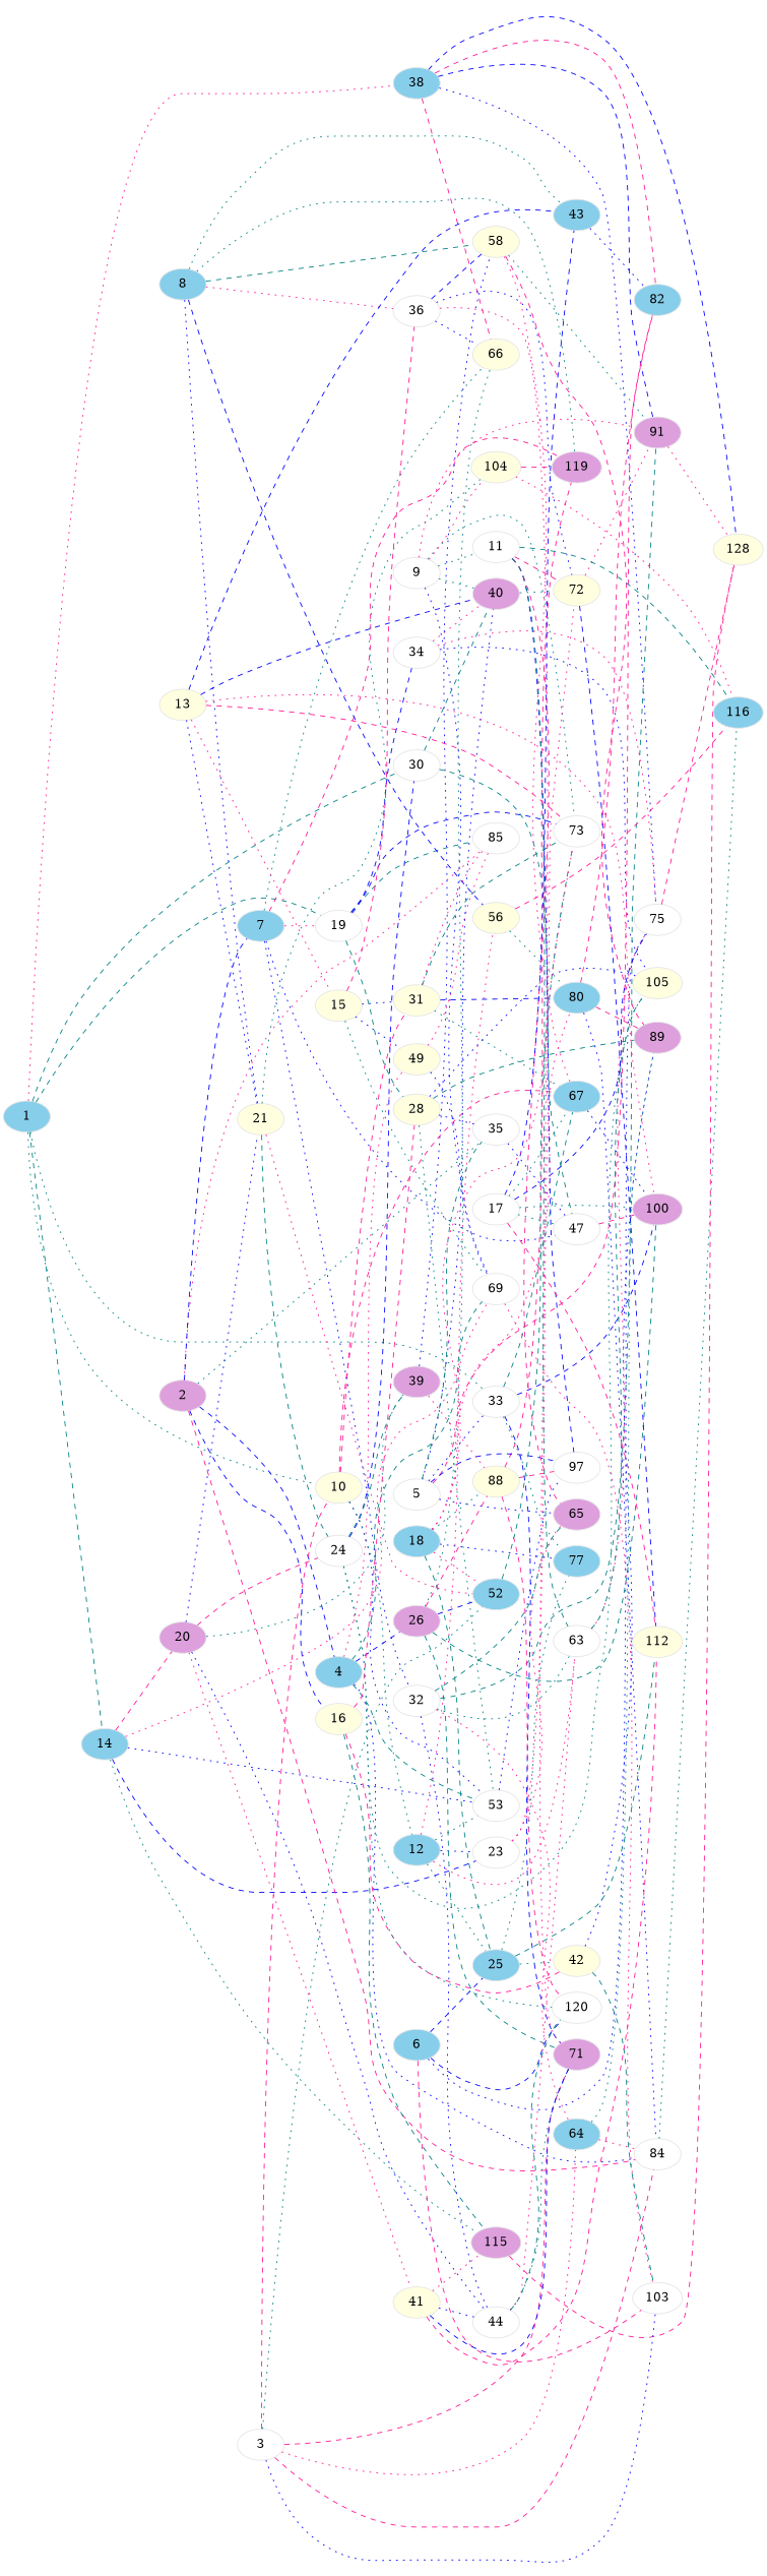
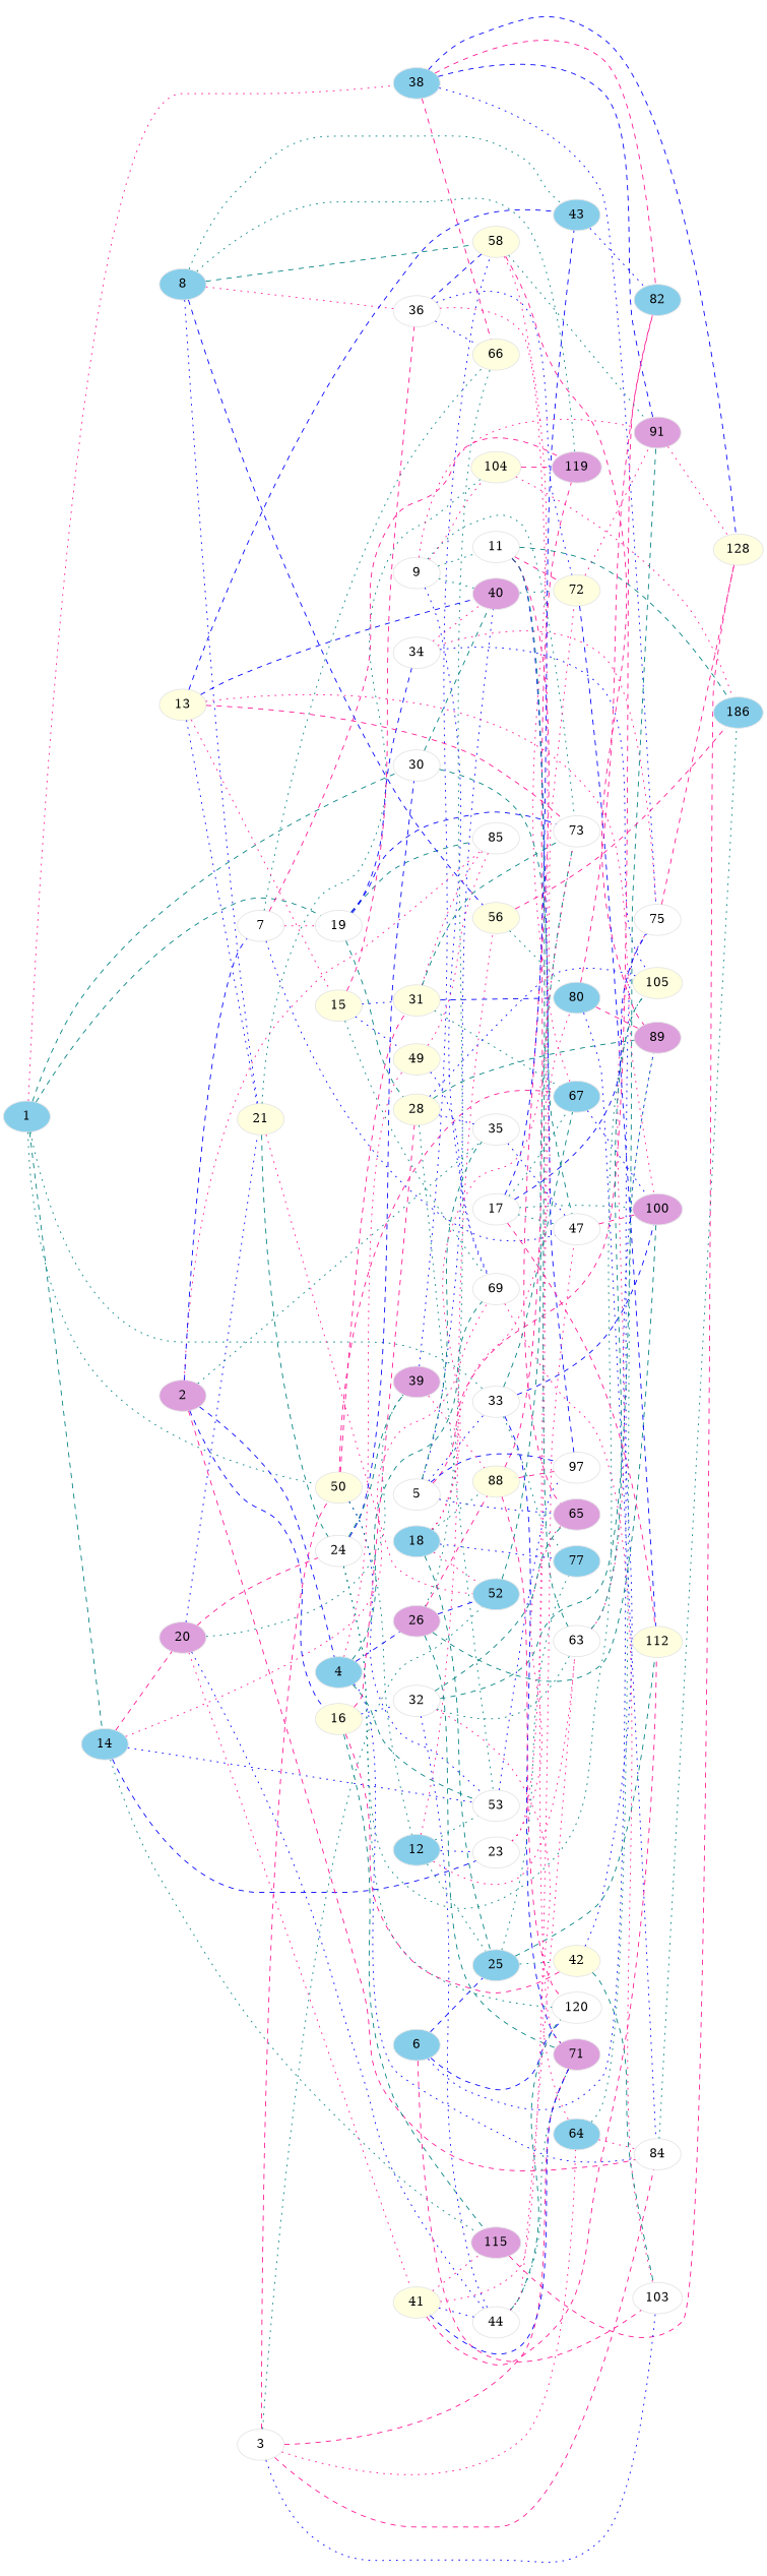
  graph {
    rankdir=LR
    node [color=gray90 fillcolor=white style=filled]
    edge [color=deeppink style=dotted]
    1 [fillcolor=skyblue super="+76"]
-   10 [fillcolor=lightyellow super="+78"]
+   10 [fillcolor=lightyellow super="+78" label=50]
    14 [fillcolor=skyblue super="+54"]
    19 [super="+22"]
    30
    33 [super="+96"]
    38 [fillcolor=skyblue super="+94"]
    53 [super="+107"]
    12 [fillcolor=skyblue super="+110"]
    31 [fillcolor=lightyellow super="+123"]
    67 [fillcolor=skyblue super="+68"]
    69 [super="+124"]
    23
    20 [fillcolor=plum super="+62"]
    115 [fillcolor=plum]
    85
    73 [super="+111"]
    28 [fillcolor=lightyellow super="+50"]
    34
    40 [fillcolor=plum super="+83"]
    47 [super="+87"]
    71 [fillcolor=plum super="+92"]
    100 [fillcolor=plum super="+113"]
    77 [fillcolor=skyblue]
    82 [fillcolor=skyblue]
    75 [super="+108"]
    66 [fillcolor=lightyellow]
    91 [fillcolor=plum super="+118"]
    n29 [fillcolor=lightyellow label=128]
    2 [fillcolor=plum super="+79"]
    4 [fillcolor=skyblue super="+48"]
-   7 [fillcolor=skyblue super="+29"]
+   7 [super="+29"]
    16 [fillcolor=lightyellow]
    35
    84 [super="+98"]
    26 [fillcolor=plum super="+60"]
    49 [fillcolor=lightyellow]
    32 [super="+81"]
    119 [fillcolor=plum]
    42 [fillcolor=lightyellow]
-   116 [fillcolor=skyblue]
+   116 [fillcolor=skyblue label=186]
    3 [super="+45"]
    52 [fillcolor=skyblue super="+86"]
    64 [fillcolor=skyblue]
    103
    89 [fillcolor=plum super="+114"]
    88 [fillcolor=lightyellow super="+90"]
    97
    5 [super="+46"]
    65 [fillcolor=plum]
    72 [fillcolor=lightyellow super="+99"]
    6 [fillcolor=skyblue super="+51"]
    25 [fillcolor=skyblue super="+74"]
    120
    112 [fillcolor=lightyellow]
    63 [super="+121"]
    44 [super="+101"]
    8 [fillcolor=skyblue super="+93"]
    21 [fillcolor=lightyellow super="+59"]
    36 [super="+61"]
    43 [fillcolor=skyblue]
    56 [fillcolor=lightyellow]
    58 [fillcolor=lightyellow super="+109"]
    104 [fillcolor=lightyellow]
    24 [super="+125"]
    80 [fillcolor=skyblue super="+95"]
    9 [super="+27"]
    11 [super="+106"]
    105 [fillcolor=lightyellow]
    13 [fillcolor=lightyellow super="+70"]
    15 [fillcolor=lightyellow super="+57"]
    39 [fillcolor=plum]
    41 [fillcolor=lightyellow super="+102"]
    17 [super="+117"]
    18 [fillcolor=skyblue super="+37"]
    1 -- 10 [color=teal]
    1 -- 14 [color=teal style=dashed]
    1 -- 19 [color=teal style=dashed]
    1 -- 30 [color=teal style=dashed]
    1 -- 33 [color=teal]
    1 -- 38
    10 -- 53 [color=blue]
    10 -- 12 [color=teal]
    10 -- 31 [style=dashed]
    10 -- 67 [style=dashed]
    14 -- 53 [color=blue]
    14 -- 69
    14 -- 23 [color=blue style=dashed]
    14 -- 20 [style=dashed]
    14 -- 115 [color=teal]
    19 -- 85 [color=teal style=dashed]
    19 -- 73 [color=blue style=dashed]
    19 -- 28 [color=teal style=dashed]
    19 -- 34 [color=blue style=dashed]
    30 -- 40 [color=teal style=dashed]
    30 -- 47 [color=teal style=dashed]
    33 -- 67 [color=teal style=dashed]
    33 -- 71 [color=blue style=dashed]
    33 -- 100 [color=blue style=dashed]
    33 -- 77 [color=teal]
    38 -- 82 [style=dashed]
    38 -- 75 [color=blue]
    38 -- 66 [style=dashed]
    38 -- 91 [color=blue style=dashed]
    38 -- n29 [color=blue style=dashed]
    53 -- 97 [color=blue]
    12 -- 53 [color=teal]
    12 -- 23 [color=blue]
    12 -- 25 [color=teal]
    12 -- 63
    12 -- 56
    31 -- 67 [color=teal]
    31 -- 85
    31 -- 73 [color=teal style=dashed]
    31 -- 80 [color=blue style=dashed]
    67 -- 100 [color=blue]
    69 -- 103
    23 -- 65
    23 -- 80
    20 -- 44 [color=blue]
    20 -- 21 [color=blue]
    20 -- 24 [style=dashed]
    20 -- 39 [color=teal]
    20 -- 41
    115 -- n29 [style=dashed]
    28 -- 53 [color=teal]
    28 -- 35 [color=blue]
    28 -- 89 [color=teal style=dashed]
    28 -- 105 [color=blue]
    34 -- 40
    34 -- 75
    34 -- 105 [color=blue]
    40 -- 72 [color=teal]
    47 -- 100 [style=dashed]
    75 -- n29 [style=dashed]
    91 -- n29
    2 -- 85
    2 -- 4 [color=blue style=dashed]
    2 -- 7 [color=blue style=dashed]
    2 -- 16 [color=blue style=dashed]
    2 -- 35 [color=teal]
    2 -- 84 [style=dashed]
    4 -- 53 [color=teal style=dashed]
    4 -- 69 [color=teal style=dashed]
    4 -- 84 [color=blue]
    4 -- 26 [color=blue style=dashed]
    4 -- 49
    7 -- 19
    7 -- 47 [color=blue]
    7 -- 66 [color=teal]
-   7 -- 32 [color=blue]
+   16 -- 32 [color=blue]
    7 -- 119 [style=dashed]
    16 -- 115 [color=teal style=dashed]
    16 -- 28 [style=dashed]
    16 -- 42 [style=dashed]
    35 -- 47 [color=blue]
    84 -- 116 [color=teal]
    26 -- 71 [color=teal style=dashed]
    26 -- 100 [color=teal style=dashed]
    26 -- 66 [color=teal]
    26 -- 52 [color=blue style=dashed]
    26 -- 88 [style=dashed]
    49 -- 69 [color=blue]
    49 -- 85
    32 -- 91 [color=teal style=dashed]
    32 -- 64
    32 -- 65 [color=teal style=dashed]
    32 -- 63 [color=teal]
    32 -- 44 [color=blue]
    42 -- 103 [color=teal style=dashed]
    42 -- 89 [color=blue]
    3 -- 10 [style=dashed]
    3 -- 71 [style=dashed]
    3 -- 84 [style=dashed]
    3 -- 52 [color=teal]
    3 -- 64
    3 -- 103 [color=blue]
    52 -- 73 [color=teal style=dashed]
    64 -- 84
    64 -- 89 [color=teal]
    88 -- 119 [style=dashed]
    88 -- 97 [style=dashed]
    88 -- 120 [style=dashed]
    5 -- 33 [color=blue]
    5 -- 40 [color=blue]
    5 -- 82 [style=dashed]
    5 -- 35 [color=teal style=dashed]
    5 -- 97 [color=blue style=dashed]
    5 -- 65 [color=blue]
    72 -- 91
    72 -- 112 [color=blue style=dashed]
    6 -- 75 [color=blue]
    6 -- 103 [style=dashed]
    6 -- 25 [color=blue style=dashed]
    6 -- 120 [color=blue style=dashed]
    25 -- 77 [color=teal]
    25 -- 42 [color=teal]
    25 -- 112 [color=teal style=dashed]
    63 -- 75
    63 -- 105 [color=teal style=dashed]
    44 -- 71 [color=teal]
    44 -- 120 [color=teal style=dashed]
    44 -- 63
    8 -- 119 [color=teal]
    8 -- 21 [color=blue]
    8 -- 36
    8 -- 43 [color=teal]
    8 -- 56 [color=blue style=dashed]
    8 -- 58 [color=teal style=dashed]
    21 -- 52
    21 -- 104 [color=teal]
    21 -- 24 [color=teal style=dashed]
    36 -- 71
    36 -- 66 [color=blue]
    36 -- 72 [color=blue]
    36 -- 58 [color=blue style=dashed]
    43 -- 82 [color=blue]
    56 -- 116 [style=dashed]
    56 -- 80 [color=teal]
    58 -- 67
    58 -- 91 [color=teal]
    58 -- 89 [style=dashed]
    104 -- 119 [style=dashed]
    104 -- 116
    24 -- 30 [color=blue style=dashed]
    24 -- 120 [color=teal]
    24 -- 105 [color=teal]
    24 -- 39 [color=teal style=dashed]
    80 -- 82 [style=dashed]
    80 -- 84 [color=blue]
    80 -- 89 [style=dashed]
    9 -- 69 [color=blue]
    9 -- 73 [color=teal]
    9 -- 40 [color=teal]
    9 -- 91
    9 -- 104
    9 -- 11 [color=teal]
    11 -- 116 [color=teal style=dashed]
    11 -- 97 [color=blue style=dashed]
    11 -- 65 [style=dashed]
    11 -- 72 [style=dashed]
    11 -- 63 [color=teal style=dashed]
    13 -- 73 [style=dashed]
    13 -- 40 [color=blue style=dashed]
    13 -- 100
    13 -- 21 [color=blue]
    13 -- 43 [color=blue style=dashed]
    13 -- 15
    15 -- 31 [color=blue]
    15 -- 69 [color=teal]
    15 -- 49 [color=blue]
    15 -- 36 [style=dashed]
    39 -- 88
    39 -- 58 [color=blue]
    41 -- 115
+   41 -- 47
    41 -- 71 [color=blue style=dashed]
    41 -- 112 [style=dashed]
    41 -- 44 [color=blue]
    17 -- 67 [color=teal]
    17 -- 47 [color=teal]
    17 -- 100 [color=teal]
    17 -- 75 [color=blue style=dashed]
    17 -- 112 [style=dashed]
    17 -- 43 [color=blue style=dashed]
    18 -- 73
    18 -- 77 [color=blue]
    18 -- 52
    18 -- 88 [color=teal]
    18 -- 72
    18 -- 25 [color=teal style=dashed]
  }
